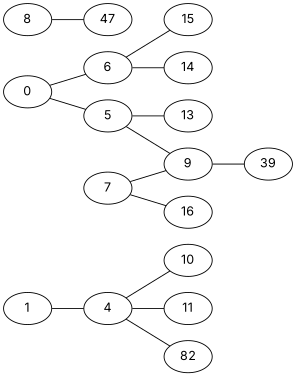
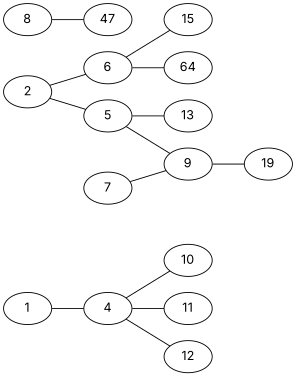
  graph {
    fontname=Inter
    rankdir=LR
    node [chem=H fontname=Inter]
    edge [fontname=Inter valence=1]
    1 [chem=C]
    4 [chem=C]
-   2 [chem=C label=0]
+   2 [chem=C]
    5 [chem=C]
    6 [chem=N]
    10
    11
-   12 [label=82]
+   12
    9 [chem=C]
    13
-   14
+   14 [label=64]
    15
    7 [chem=C]
-   16
    8 [chem=N]
    n16 [label=47]
-   19 [label=39]
+   19
    1 -- 4
    4 -- 10
    4 -- 11
    4 -- 12
    2 -- 5
    2 -- 6
    5 -- 9 [valence=2]
    5 -- 13
    6 -- 14
    6 -- 15
    9 -- 19
    7 -- 9
-   7 -- 16
    8 -- n16
  }
